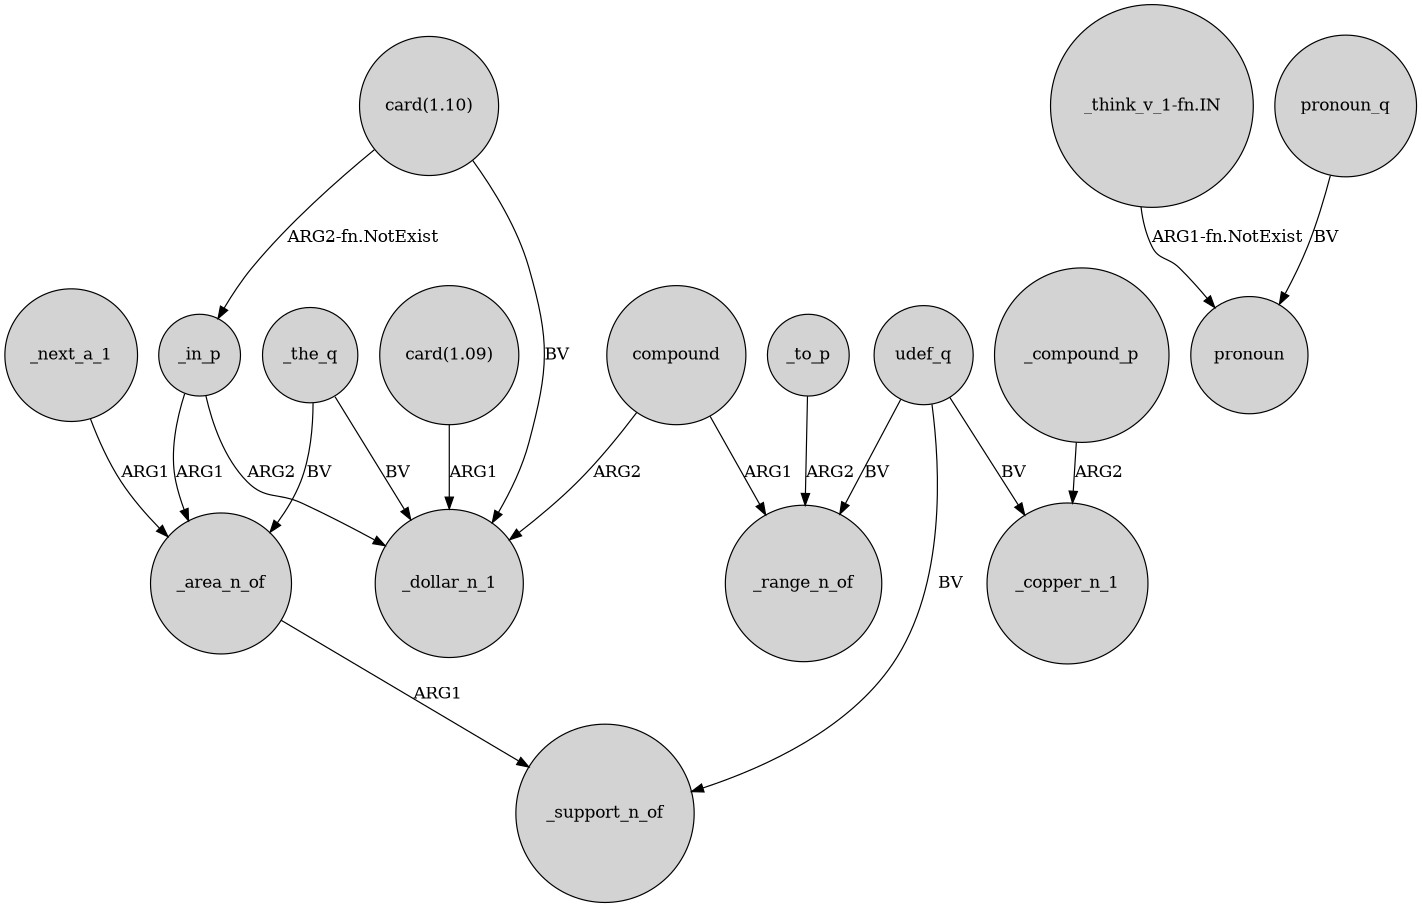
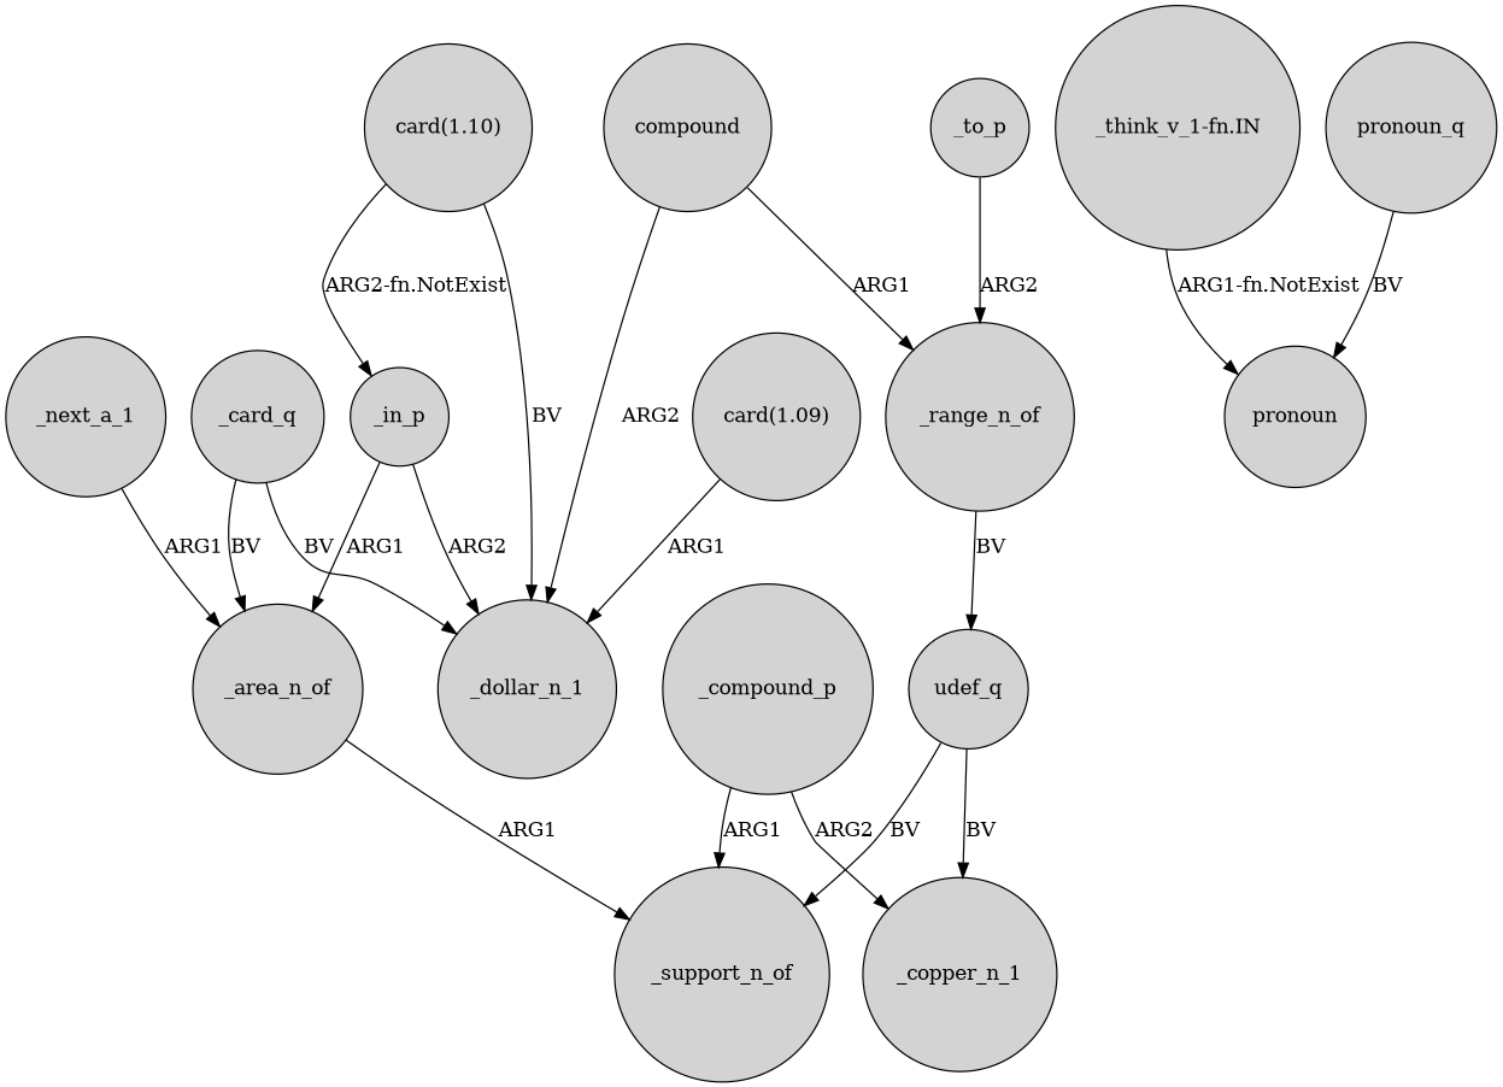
  digraph {
    node [shape=circle style=filled]
    _in_p
    _dollar_n_1
    _area_n_of
    _support_n_of
    udef_q
    _copper_n_1
    _range_n_of
    _next_a_1
    n9 [label=pronoun]
    "_think_v_1-fn.IN"
-   _the_q
+   _the_q [label=_card_q]
    compound
    _to_p
    "card(1.09)"
    n15 [label=_compound_p]
    pronoun_q
    "card(1.10)"
    _in_p -> _dollar_n_1 [label=ARG2]
    _in_p -> _area_n_of [label=ARG1]
    _area_n_of -> _support_n_of [label=ARG1]
    udef_q -> _support_n_of [label=BV]
    udef_q -> _copper_n_1 [label=BV]
-   udef_q -> _range_n_of [label=BV]
+   _range_n_of -> udef_q [label=BV]
    _next_a_1 -> _area_n_of [label=ARG1]
    "_think_v_1-fn.IN" -> n9 [label="ARG1-fn.NotExist"]
    _the_q -> _dollar_n_1 [label=BV]
    _the_q -> _area_n_of [label=BV]
    compound -> _dollar_n_1 [label=ARG2]
    compound -> _range_n_of [label=ARG1]
    _to_p -> _range_n_of [label=ARG2]
    "card(1.09)" -> _dollar_n_1 [label=ARG1]
+   n15 -> _support_n_of [label=ARG1]
    n15 -> _copper_n_1 [label=ARG2]
    pronoun_q -> n9 [label=BV]
    "card(1.10)" -> _in_p [label="ARG2-fn.NotExist"]
    "card(1.10)" -> _dollar_n_1 [label=BV]
  }
